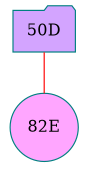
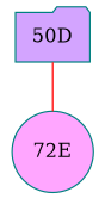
  graph {
    node [style=radial color=teal]
    "50D" [fillcolor="#D3A4FF" shape=folder]
-   "72E" [fillcolor="#FFA6FF" shape=circle label="82E"]
+   "72E" [fillcolor="#FFA6FF" shape=circle]
    "50D" -- "72E" [penwidth=1 color=red]
  }
